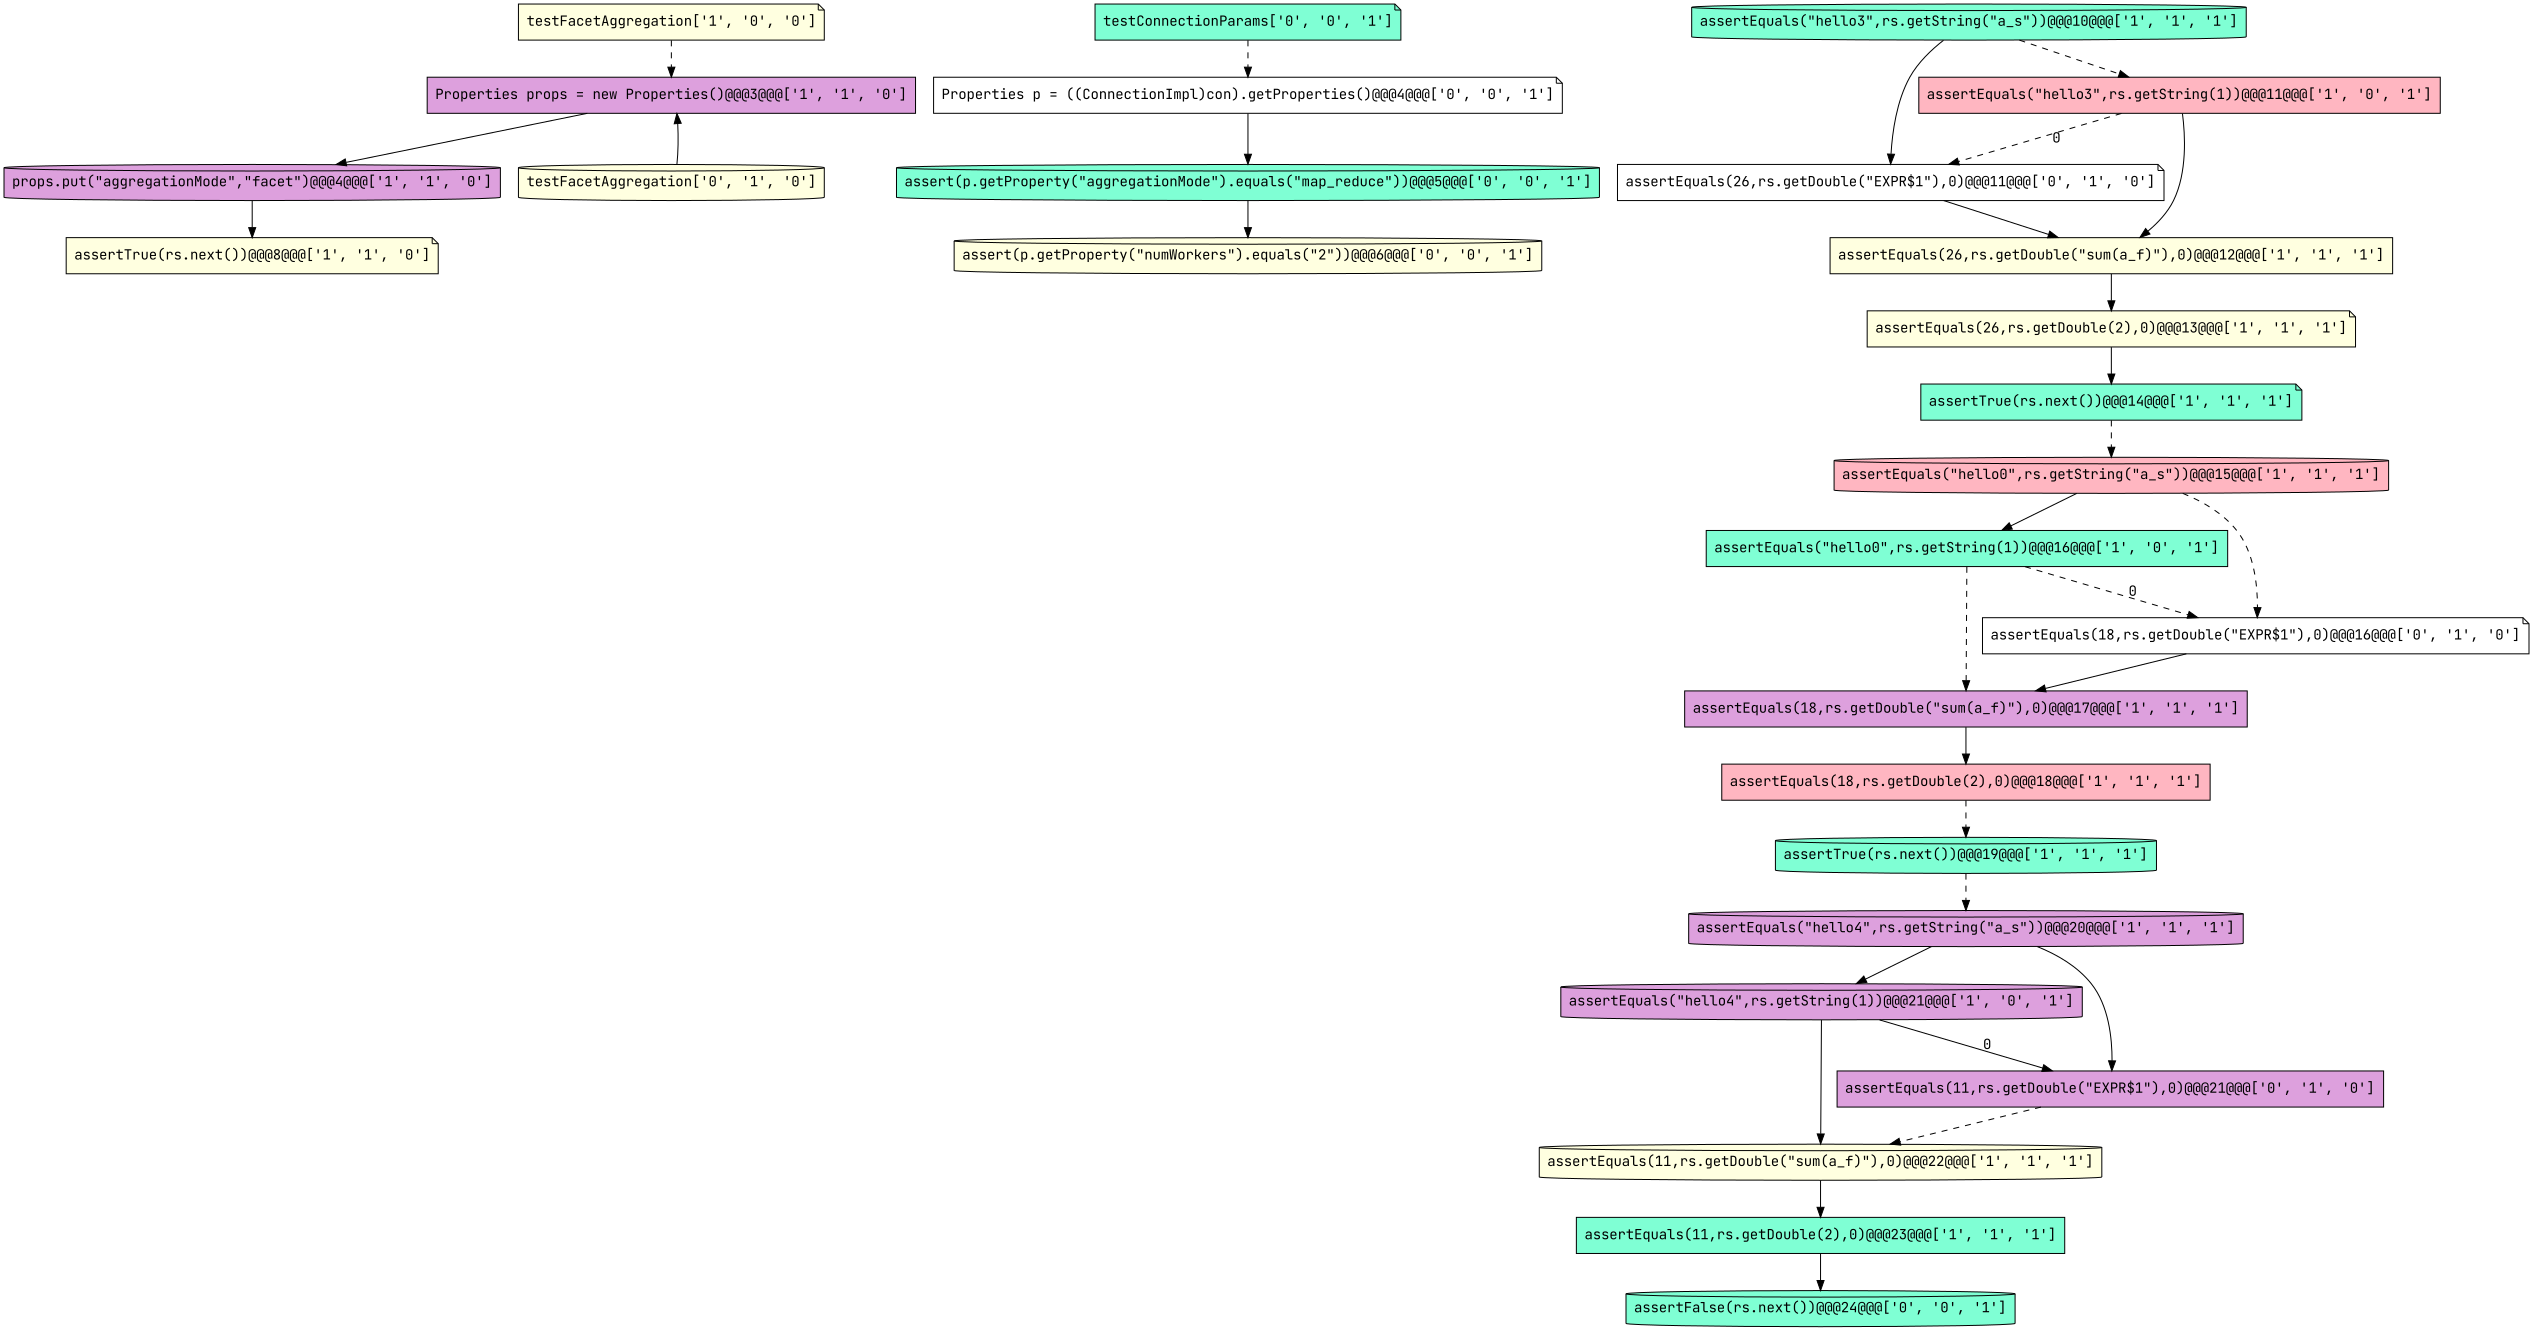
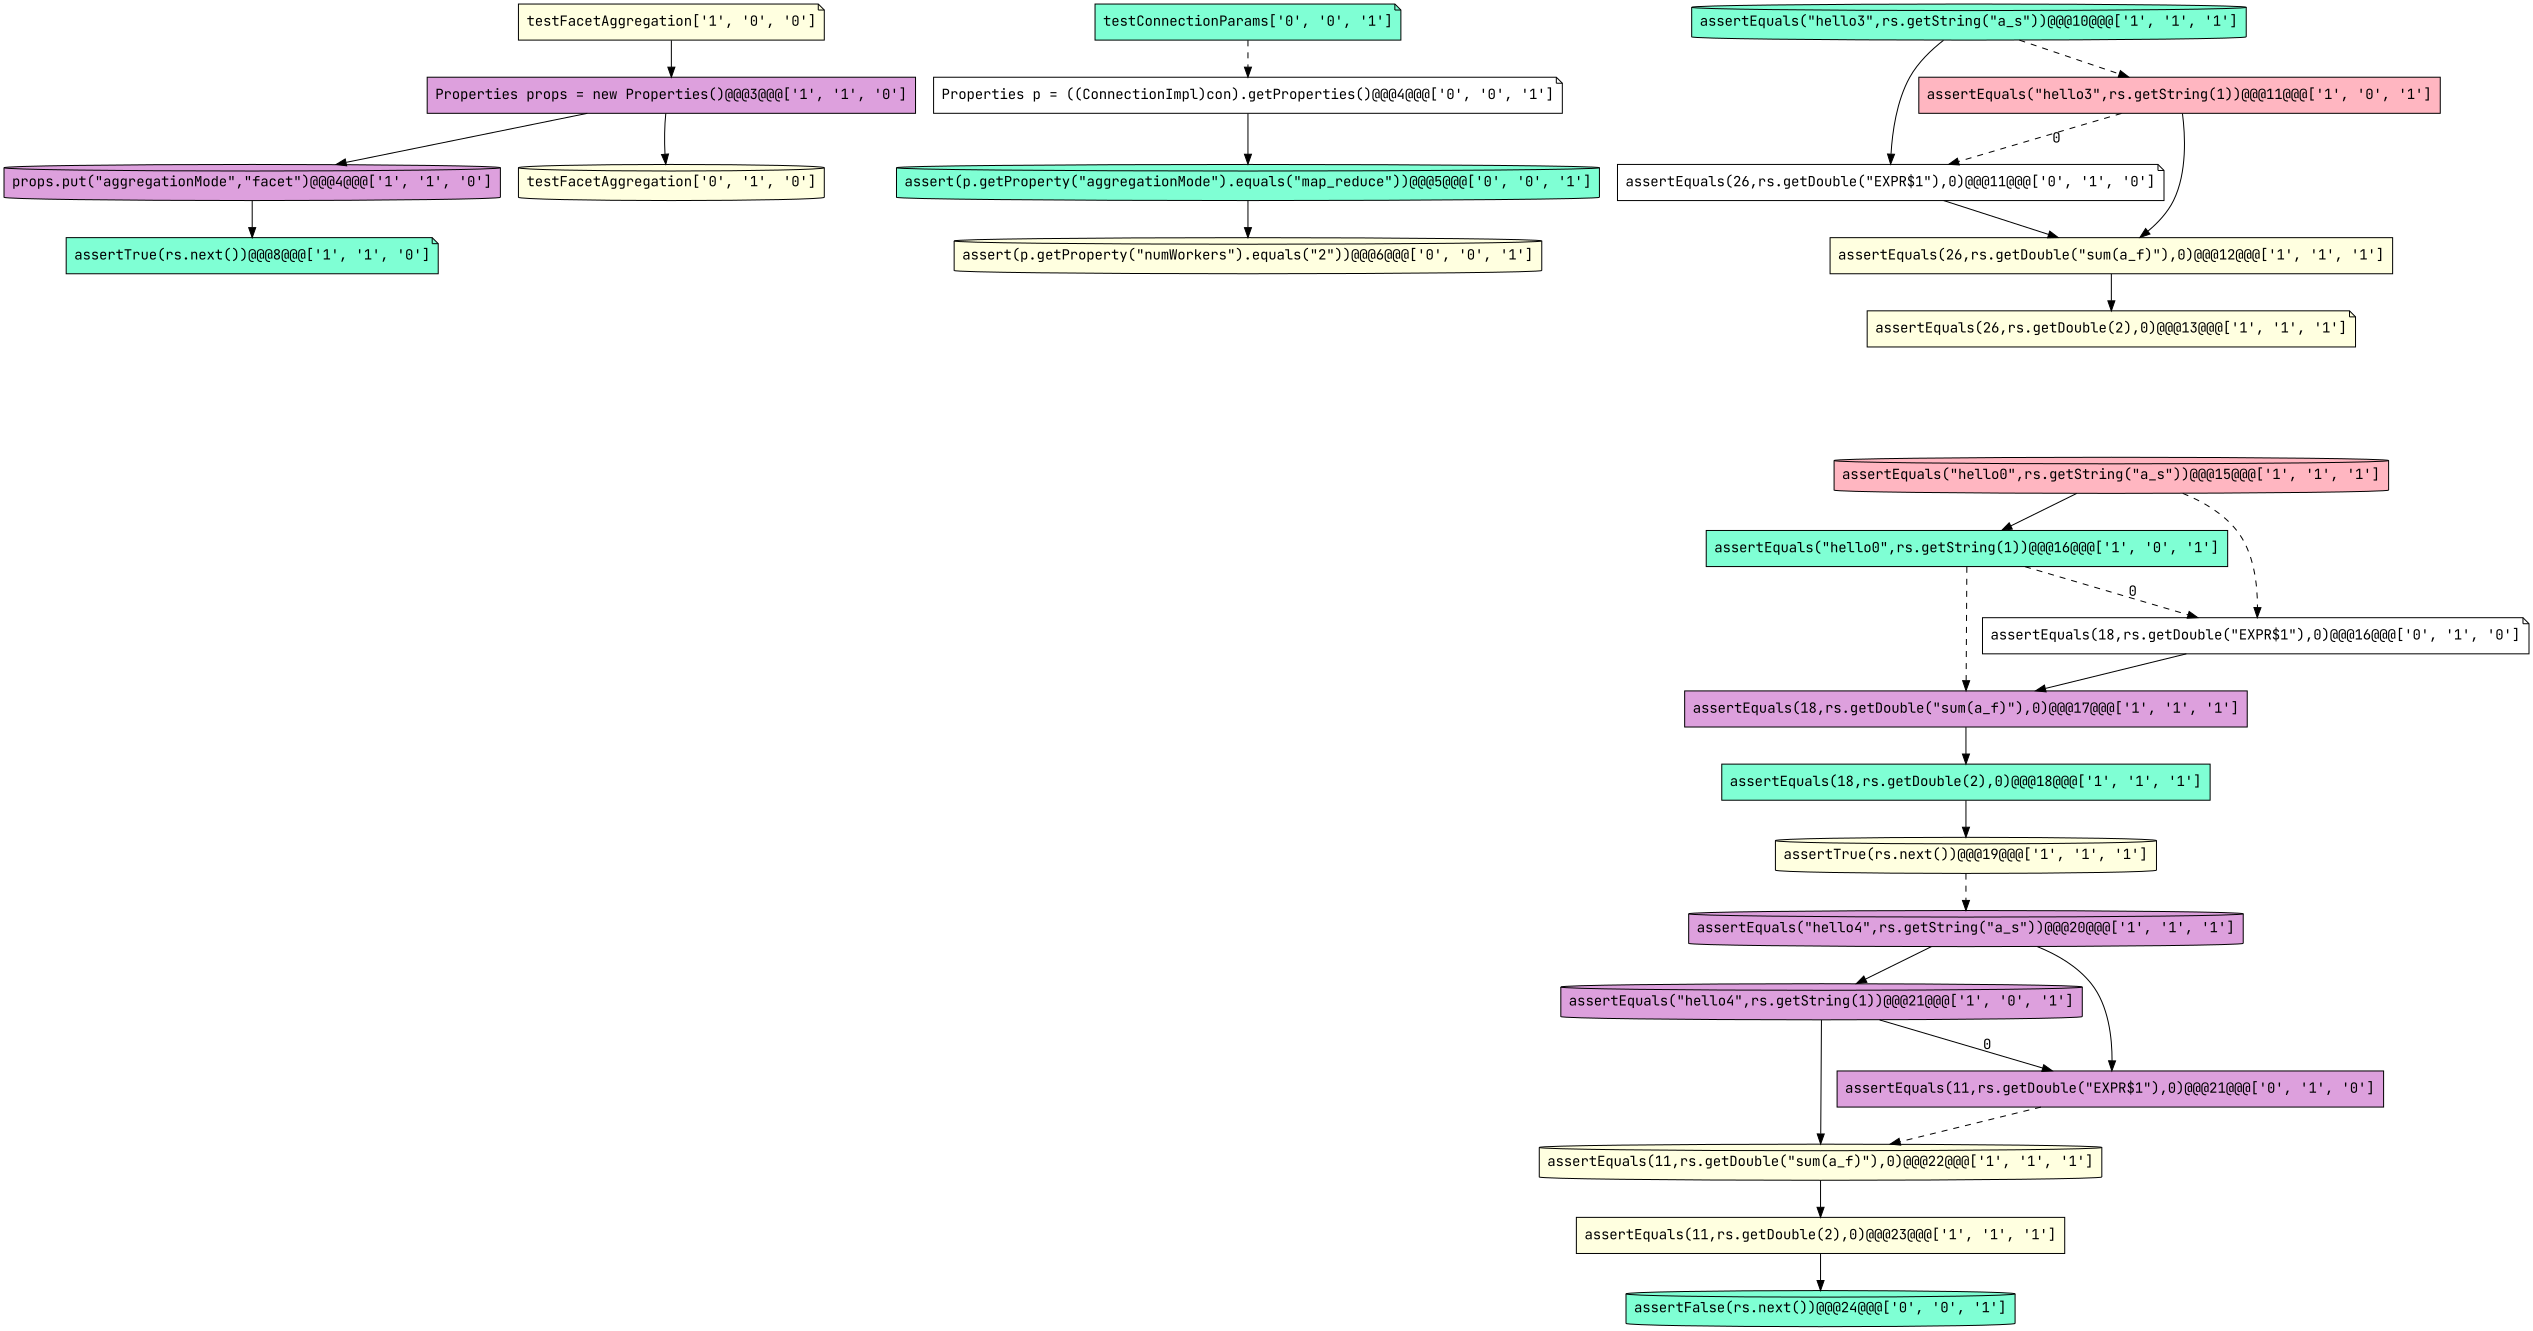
  digraph {
    fontname="JetBrains Mono"
    node [fillcolor=lightyellow fontname="JetBrains Mono" shape=cylinder style=filled]
    edge [fontname="JetBrains Mono" style=solid]
-   n1 [label="assertTrue(rs.next())@@@8@@@['1', '1', '0']" shape=note]
+   n1 [fillcolor=aquamarine label="assertTrue(rs.next())@@@8@@@['1', '1', '0']" shape=note]
    n2 [fillcolor=white label="Properties p = ((ConnectionImpl)con).getProperties()@@@4@@@['0', '0', '1']" shape=note]
    n3 [fillcolor=aquamarine label="assert(p.getProperty(\"aggregationMode\").equals(\"map_reduce\"))@@@5@@@['0', '0', '1']"]
    n4 [label="assert(p.getProperty(\"numWorkers\").equals(\"2\"))@@@6@@@['0', '0', '1']"]
    n5 [fillcolor=white label="assertEquals(26,rs.getDouble(\"EXPR$1\"),0)@@@11@@@['0', '1', '0']" shape=note]
    n6 [label="assertEquals(26,rs.getDouble(\"sum(a_f)\"),0)@@@12@@@['1', '1', '1']" shape=box]
    n7 [label="assertEquals(26,rs.getDouble(2),0)@@@13@@@['1', '1', '1']" shape=note]
-   n8 [fillcolor=aquamarine label="assertTrue(rs.next())@@@14@@@['1', '1', '1']" shape=note]
    n9 [fillcolor=lightpink label="assertEquals(\"hello0\",rs.getString(\"a_s\"))@@@15@@@['1', '1', '1']"]
-   n10 [fillcolor=lightpink label="assertEquals(18,rs.getDouble(2),0)@@@18@@@['1', '1', '1']" shape=box]
-   n11 [fillcolor=aquamarine label="assertTrue(rs.next())@@@19@@@['1', '1', '1']"]
+   n10 [fillcolor=aquamarine label="assertEquals(18,rs.getDouble(2),0)@@@18@@@['1', '1', '1']" shape=box]
+   n11 [label="assertTrue(rs.next())@@@19@@@['1', '1', '1']"]
    n12 [fillcolor=plum label="assertEquals(\"hello4\",rs.getString(\"a_s\"))@@@20@@@['1', '1', '1']"]
    n13 [label="testFacetAggregation['1', '0', '0']" shape=note]
    n14 [fillcolor=plum label="Properties props = new Properties()@@@3@@@['1', '1', '0']" shape=box]
    n15 [fillcolor=plum label="props.put(\"aggregationMode\",\"facet\")@@@4@@@['1', '1', '0']"]
    n16 [fillcolor=plum label="assertEquals(\"hello4\",rs.getString(1))@@@21@@@['1', '0', '1']"]
    n17 [fillcolor=plum label="assertEquals(11,rs.getDouble(\"EXPR$1\"),0)@@@21@@@['0', '1', '0']" shape=box]
    n18 [label="assertEquals(11,rs.getDouble(\"sum(a_f)\"),0)@@@22@@@['1', '1', '1']"]
-   n19 [fillcolor=aquamarine label="assertEquals(11,rs.getDouble(2),0)@@@23@@@['1', '1', '1']" shape=box]
+   n19 [label="assertEquals(11,rs.getDouble(2),0)@@@23@@@['1', '1', '1']" shape=box]
    n20 [fillcolor=lightpink label="assertEquals(\"hello3\",rs.getString(1))@@@11@@@['1', '0', '1']" shape=box]
    n21 [fillcolor=aquamarine label="assertEquals(\"hello0\",rs.getString(1))@@@16@@@['1', '0', '1']" shape=box]
    n22 [fillcolor=white label="assertEquals(18,rs.getDouble(\"EXPR$1\"),0)@@@16@@@['0', '1', '0']" shape=note]
    n23 [label="testFacetAggregation['0', '1', '0']"]
    n24 [fillcolor=aquamarine label="assertFalse(rs.next())@@@24@@@['0', '0', '1']"]
    n25 [fillcolor=aquamarine label="assertEquals(\"hello3\",rs.getString(\"a_s\"))@@@10@@@['1', '1', '1']"]
    n26 [fillcolor=aquamarine label="testConnectionParams['0', '0', '1']" shape=note]
    n27 [fillcolor=plum label="assertEquals(18,rs.getDouble(\"sum(a_f)\"),0)@@@17@@@['1', '1', '1']" shape=box]
    n2 -> n3
    n3 -> n4
    n5 -> n6
    n6 -> n7
-   n7 -> n8
-   n8 -> n9 [style=dashed]
    n9 -> n21
    n9 -> n22 [style=dashed]
-   n10 -> n11 [style=dashed]
+   n10 -> n11
    n11 -> n12 [style=dashed]
    n12 -> n16
    n12 -> n17
-   n13 -> n14 [style=dashed]
+   n13 -> n14
    n14 -> n15
    n15 -> n1
    n16 -> n17 [label=0]
    n16 -> n18
    n17 -> n18 [style=dashed]
    n18 -> n19
    n19 -> n24
    n20 -> n5 [label=0 style=dashed]
    n20 -> n6
    n21 -> n22 [label=0 style=dashed]
    n21 -> n27 [style=dashed]
    n22 -> n27
-   n23 -> n14
+   n14 -> n23
    n25 -> n5
    n25 -> n20 [style=dashed]
    n26 -> n2 [style=dashed]
    n27 -> n10
  }
